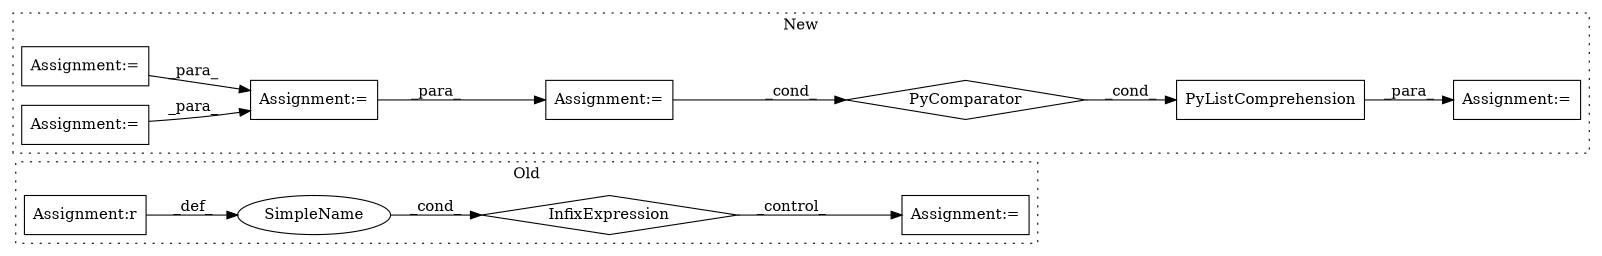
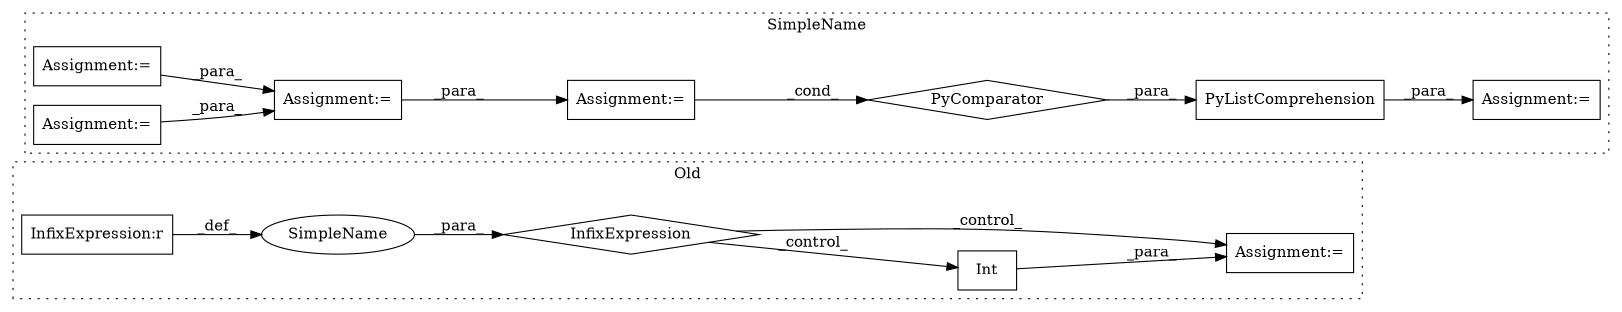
  digraph {
    rankdir=LR
    node [a=7 l=1 shape=box]
+   n1 [a=32 l="4,1" label=Int s="1914,1948"]
    n2 [label="Assignment:=" s=1913]
    n3 [a=42 label=SimpleName shape=ellipse l=""]
    n4 [a=25 l="4,2" label=InfixExpression s="1869,1890" shape=diamond]
-   n5 [a=27 l=3 label="Assignment:r" s=1884]
+   n5 [a=27 l=3 label="InfixExpression:r" s=1884]
    n6 [a=113 l=22 label=PyComparator s=2308 shape=diamond]
    n7 [l=4 label="Assignment:=" s=1513]
    n8 [a=109 l=108 label=PyListComprehension s=2230]
    n9 [l=12 label="Assignment:=" s=2218]
    n10 [label="Assignment:=" s=1960]
    n11 [label="Assignment:=" s=1906]
    n12 [l=6 label="Assignment:=" s=1876]
    subgraph cluster_1 {
      label=Old
      style=dotted
+     n1
      n2
      n3
      n4
      n5
    }
    subgraph cluster_2 {
-     label=New
+     label=SimpleName
      style=dotted
      n6
      n7
      n8
      n9
      n10
      n11
      n12
    }
-   n3 -> n4 [label=_cond_]
+   n1 -> n2 [label=_para_]
+   n3 -> n4 [label=_para_]
+   n4 -> n1 [label=_control_]
    n4 -> n2 [label=_control_]
    n5 -> n3 [label=_def_]
-   n6 -> n8 [label=_cond_]
+   n6 -> n8 [label=_para_]
    n7 -> n11 [label=_para_]
    n8 -> n9 [label=_para_]
    n10 -> n6 [label=_cond_]
    n11 -> n10 [label=_para_]
    n12 -> n11 [label=_para_]
  }
